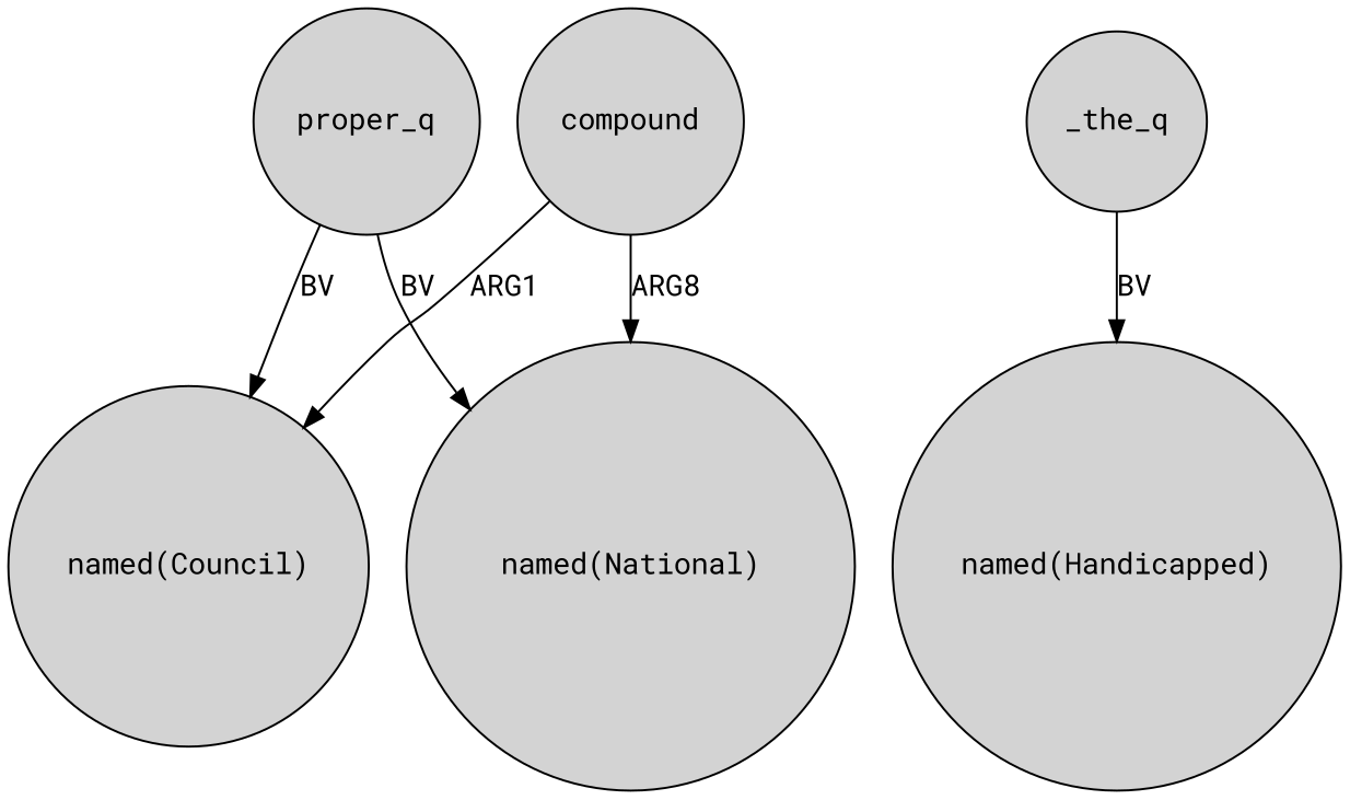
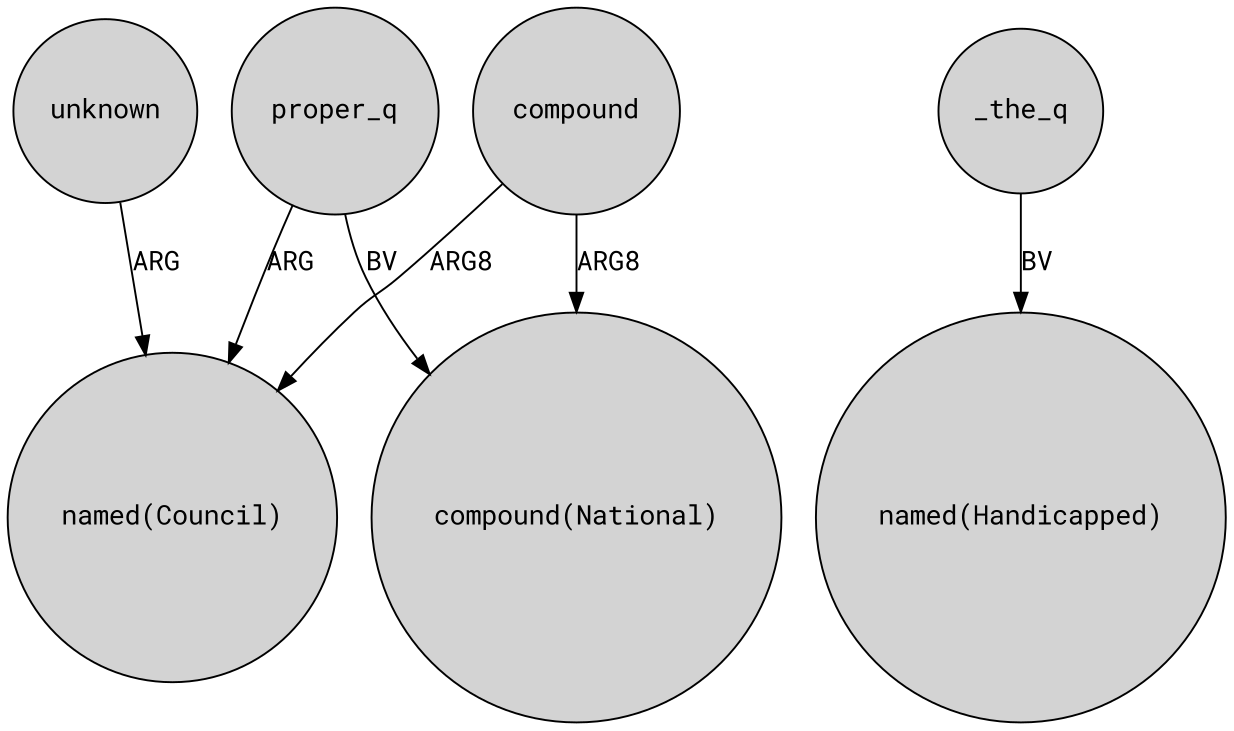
  digraph {
    fontname="Roboto Mono"
    node [fontname="Roboto Mono" shape=circle style=filled]
    edge [fontname="Roboto Mono"]
    proper_q
    "named(Council)"
-   "named(National)"
+   "named(National)" [label="compound(National)"]
+   unknown
    _the_q
    "named(Handicapped)"
    compound
-   proper_q -> "named(Council)" [label=BV]
+   proper_q -> "named(Council)" [label=ARG]
    proper_q -> "named(National)" [label=BV]
+   unknown -> "named(Council)" [label=ARG]
    _the_q -> "named(Handicapped)" [label=BV]
-   compound -> "named(Council)" [label=ARG1]
+   compound -> "named(Council)" [label=ARG8]
    compound -> "named(National)" [label=ARG8]
  }
